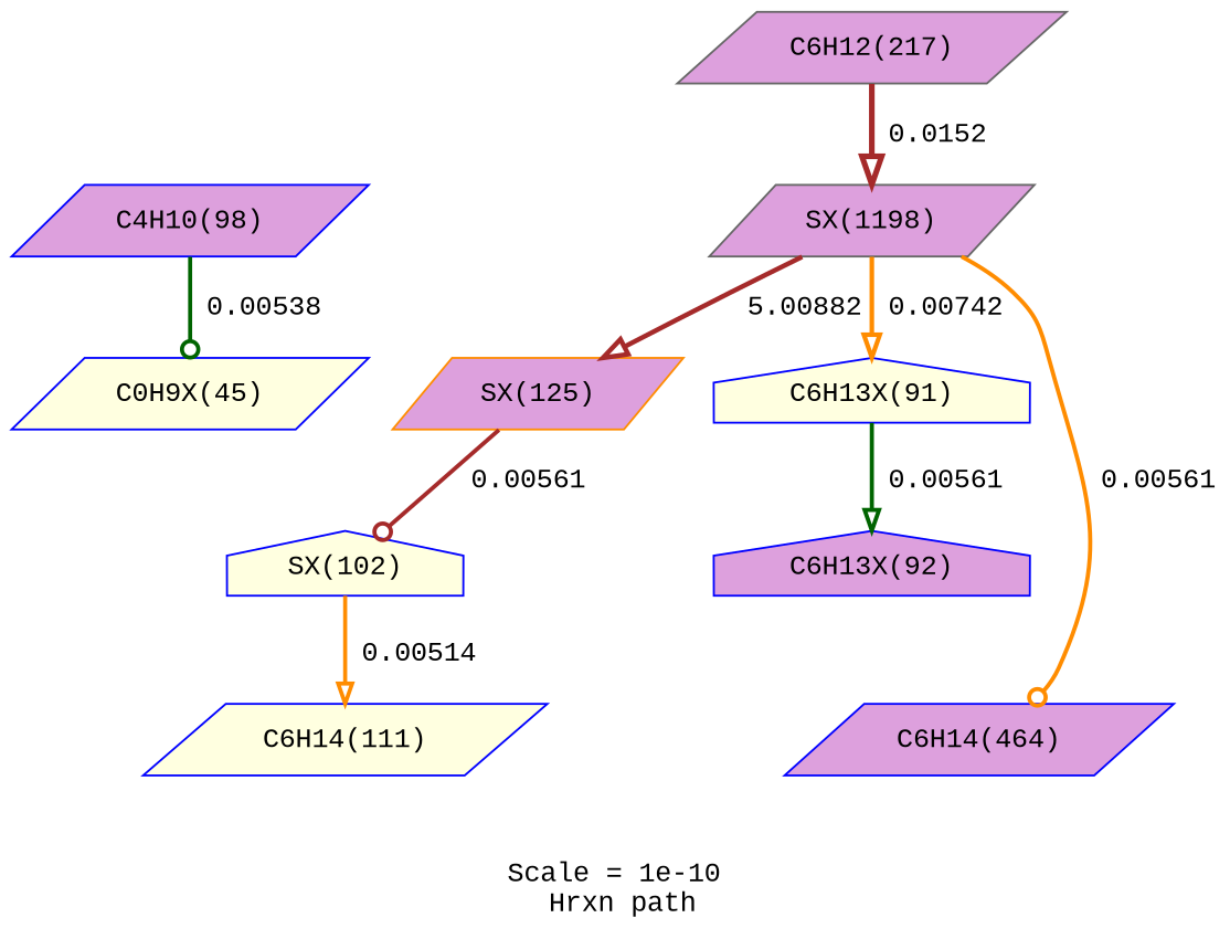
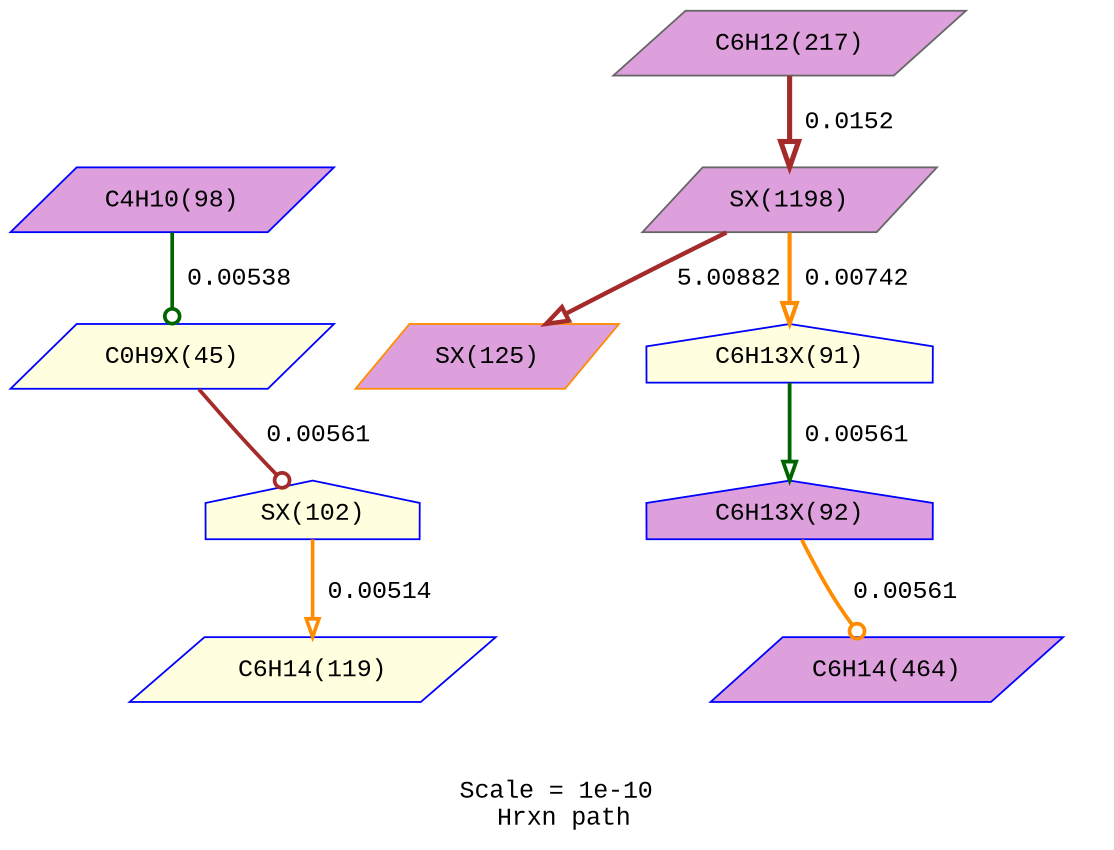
  digraph {
    fontname="Liberation Mono"
    label="Scale = 1e-10\l Hrxn path"
    node [color=blue fillcolor=plum fontname="Liberation Mono" shape=parallelogram style=filled]
    edge [arrowhead=onormal arrowsize=1.04 color=darkorange fontname="Liberation Mono" style="setlinewidth(2.09)"]
    n1 [label="C4H10(98)"]
    n2 [fillcolor=lightyellow label="C0H9X(45)"]
    n3 [fillcolor=lightyellow label="SX(102)" shape=house]
-   n4 [fillcolor=lightyellow label="C6H14(111)"]
+   n4 [fillcolor=lightyellow label="C6H14(119)"]
    n5 [label="C6H13X(92)" shape=house]
    n6 [label="C6H14(464)"]
    n7 [color=darkorange label="SX(125)"]
    n8 [color=gray40 label="SX(1198)"]
    n9 [fillcolor=lightyellow label="C6H13X(91)" shape=house]
    n10 [color=gray40 label="C6H12(217)"]
    n1 -> n2 [arrowhead=odot arrowsize=1.03 color=darkgreen label=" 0.00538" style="setlinewidth(2.05)"]
    n3 -> n4 [arrowsize=1.01 label=" 0.00514" style="setlinewidth(2.02)"]
-   n8 -> n6 [arrowhead=odot label=" 0.00561"]
-   n7 -> n3 [arrowhead=odot color=brown label=" 0.00561"]
+   n5 -> n6 [arrowhead=odot label=" 0.00561"]
+   n2 -> n3 [arrowhead=odot color=brown label=" 0.00561"]
    n8 -> n7 [arrowsize=1.21 color=brown label=" 5.00882" style="setlinewidth(2.43)"]
    n8 -> n9 [arrowsize=1.15 label=" 0.00742" style="setlinewidth(2.3)"]
    n9 -> n5 [color=darkgreen label=" 0.00561"]
    n10 -> n8 [arrowsize=1.42 color=brown label=" 0.0152" style="setlinewidth(2.84)"]
  }
